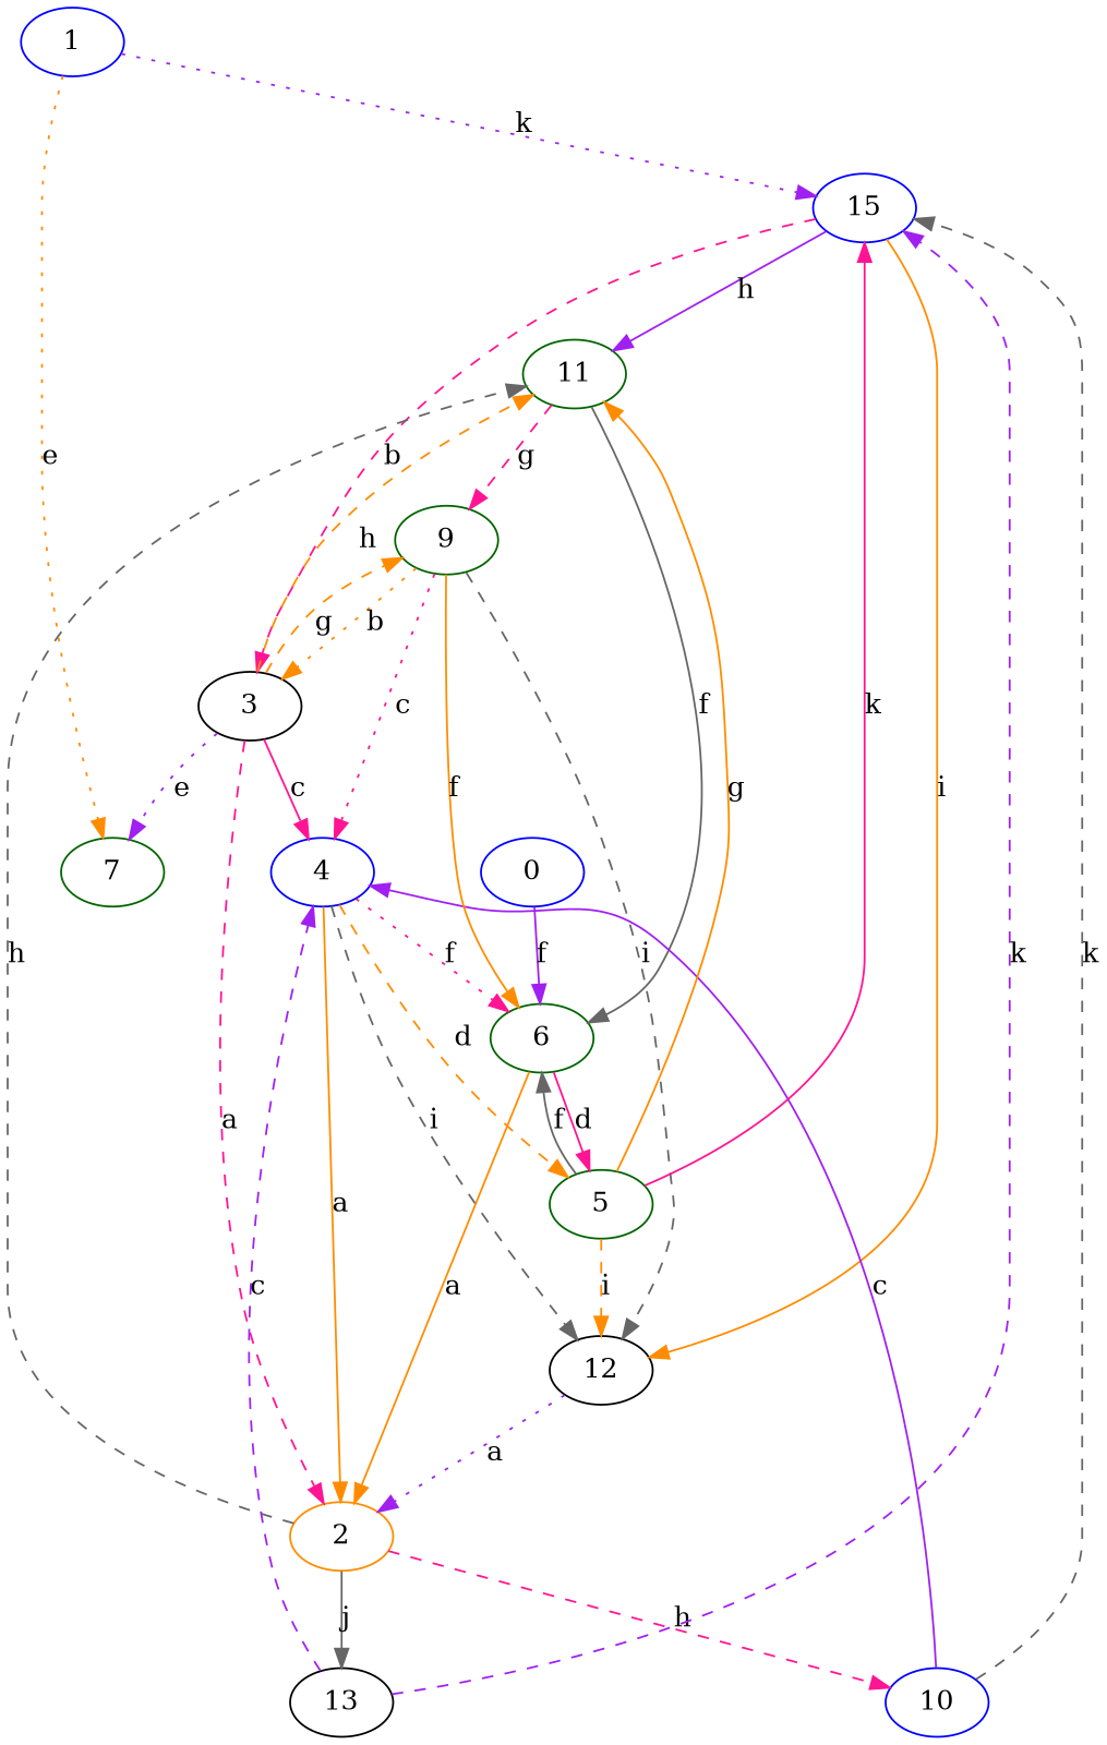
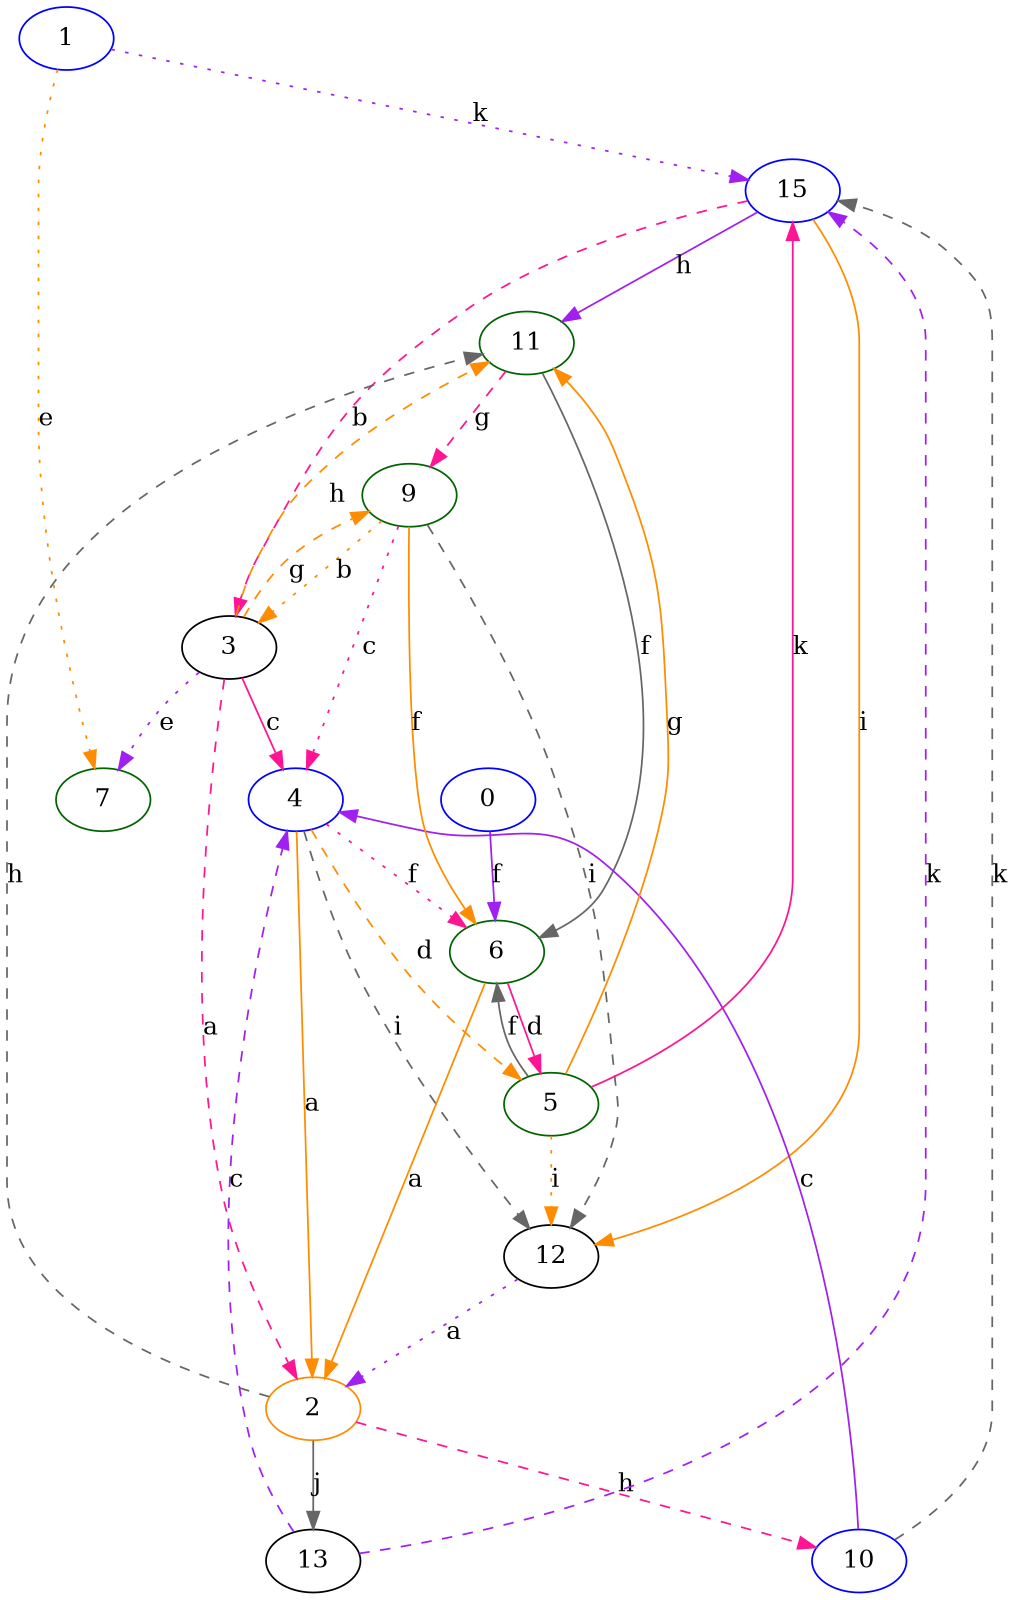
  strict digraph {
    node [color=darkgreen]
    edge [color=darkorange style=solid]
    7
    1 [color=blue]
    15 [color=blue]
    11
    3 [color=black]
    12 [color=black]
    2 [color=darkorange]
    10 [color=blue]
    13 [color=black]
    4 [color=blue]
    9
    n12 [label=6]
    5
    0 [color=blue]
    1 -> 7 [label=e style=dotted]
    1 -> 15 [color=purple label=k style=dotted]
    15 -> 11 [color=purple label=h]
    15 -> 3 [color=deeppink label=b style=dashed]
    15 -> 12 [label=i]
    11 -> 9 [color=deeppink label=g style=dashed]
    11 -> n12 [color=gray40 label=f]
    3 -> 7 [color=purple label=e style=dotted]
    3 -> 11 [label=h style=dashed]
    3 -> 2 [color=deeppink label=a style=dashed]
    3 -> 4 [color=deeppink label=c]
    3 -> 9 [label=g style=dashed]
    12 -> 2 [color=purple label=a style=dotted]
    2 -> 11 [color=gray40 label=h style=dashed]
    2 -> 10 [color=deeppink label=h style=dashed]
    2 -> 13 [color=gray40 label=j]
    10 -> 15 [color=gray40 label=k style=dashed]
    10 -> 4 [color=purple label=c]
    13 -> 15 [color=purple label=k style=dashed]
    13 -> 4 [color=purple label=c style=dashed]
    4 -> 12 [color=gray40 label=i style=dashed]
    4 -> 2 [label=a]
    4 -> n12 [color=deeppink label=f style=dotted]
    4 -> 5 [label=d style=dashed]
    9 -> 3 [label=b style=dotted]
    9 -> 12 [color=gray40 label=i style=dashed]
    9 -> 4 [color=deeppink label=c style=dotted]
    9 -> n12 [label=f]
    n12 -> 2 [label=a]
    n12 -> 5 [color=deeppink label=d]
    5 -> 15 [color=deeppink label=k]
    5 -> 11 [label=g]
-   5 -> 12 [label=i style=dashed]
+   5 -> 12 [label=i style=dotted]
    5 -> n12 [color=gray40 label=f]
    0 -> n12 [color=purple label=f]
  }
